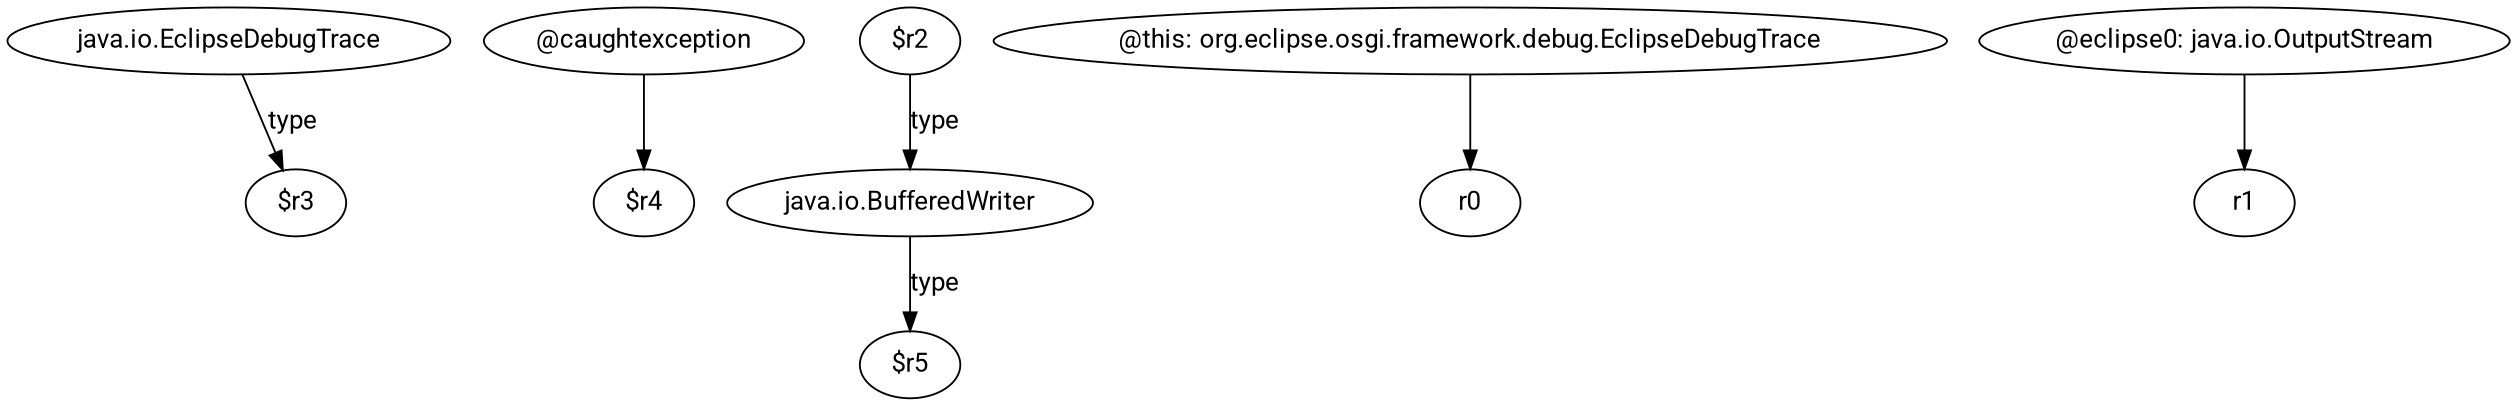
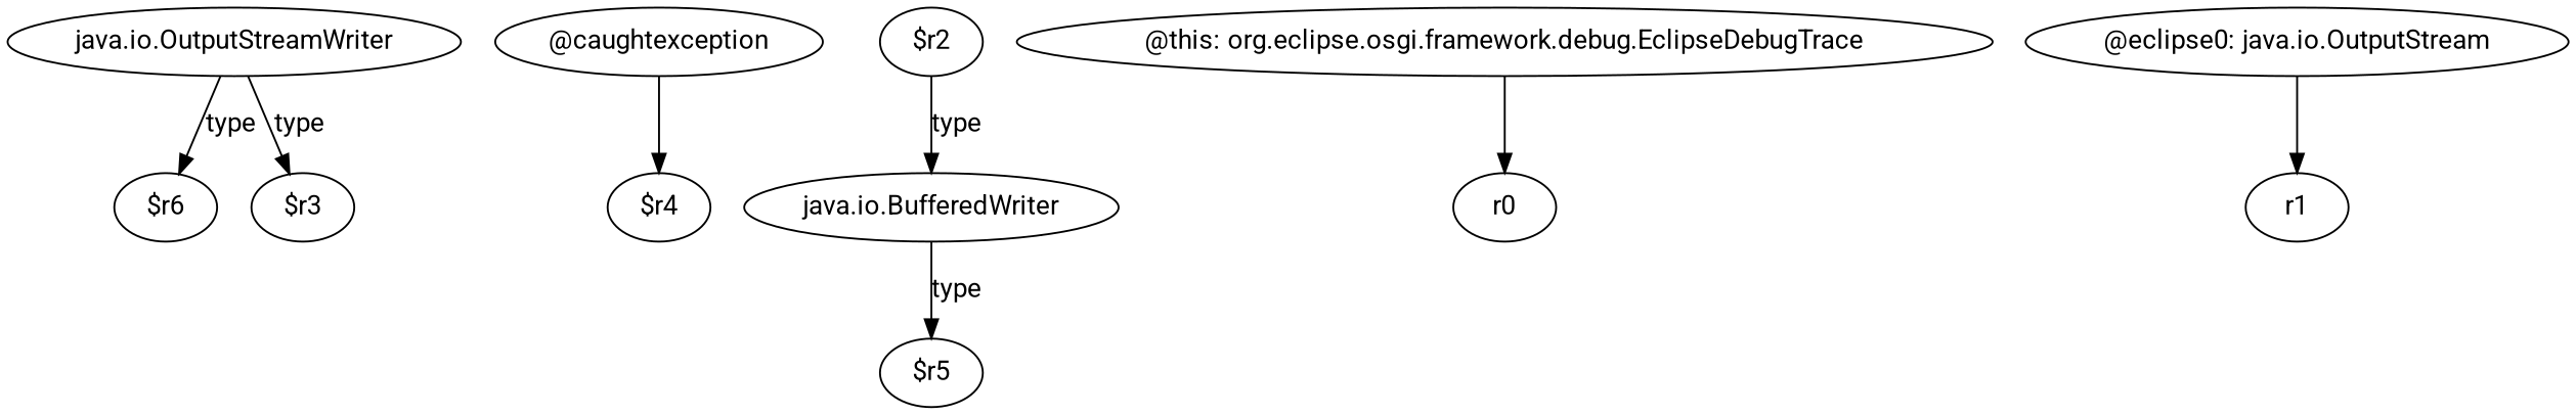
  digraph {
    fontname=Roboto
    node [fontname=Roboto]
    edge [fontname=Roboto]
-   n1 [label="java.io.EclipseDebugTrace"]
+   n1 [label="java.io.OutputStreamWriter"]
+   n2 [label="$r6"]
    n3 [label="$r3"]
    n4 [label="@caughtexception"]
    n5 [label="$r4"]
    n6 [label="java.io.BufferedWriter"]
    n7 [label="$r5"]
    n8 [label="$r2"]
    n9 [label="@this: org.eclipse.osgi.framework.debug.EclipseDebugTrace"]
    n10 [label=r0]
    n11 [label="@eclipse0: java.io.OutputStream"]
    n12 [label=r1]
+   n1 -> n2 [label=type]
    n1 -> n3 [label=type]
    n4 -> n5
    n6 -> n7 [label=type]
    n8 -> n6 [label=type]
    n9 -> n10
    n11 -> n12
  }
